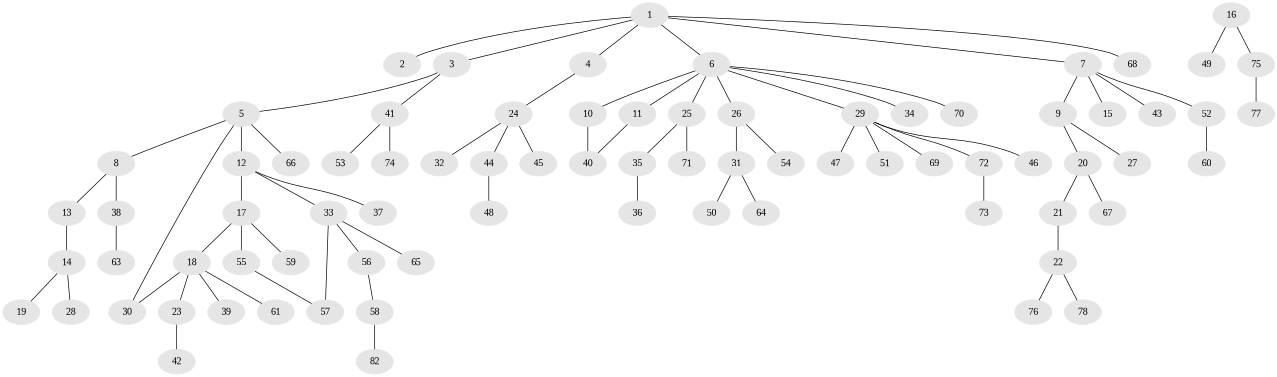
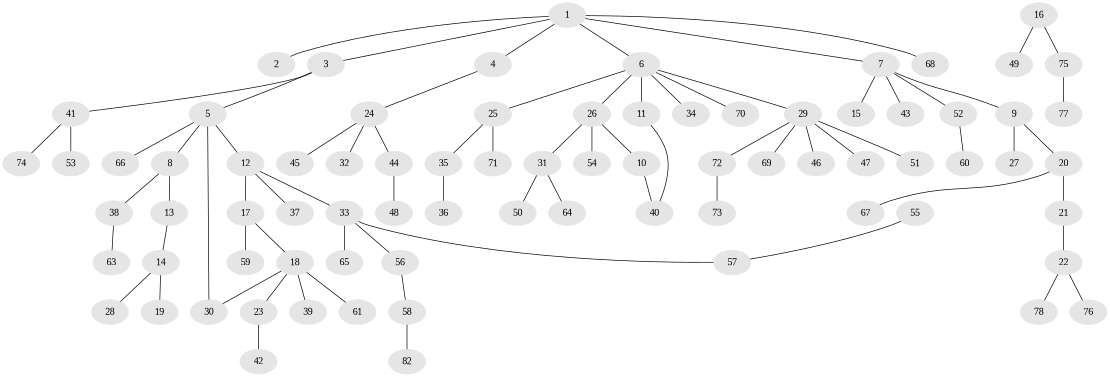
  graph {
    fontname="Liberation Serif"
    node [color=gray90 fontname="Liberation Serif" style=filled]
    edge [fontname="Liberation Serif"]
    1
    2
    3
    4
    6
    7
    68
    5
    41
    24
    10
    11
    25
    26
    29
    34
    70
    9
    15
    43
    52
    8
    12
    30
    66
    53
    74
    32
    44
    45
    13
    38
    17
    33
    37
    40
    35
    71
    31
    54
    47
    51
    69
    72
    46
    20
    27
    60
    14
    63
    21
    67
    16
    49
    75
    18
    55
    59
    56
    57
    65
    19
    28
    77
    23
    39
    61
    42
    22
    76
    78
    48
    36
    50
    64
    73
    58
    n78 [label=82]
    1 -- 2
    1 -- 3
    1 -- 4
    1 -- 6
    1 -- 7
    1 -- 68
    3 -- 5
    3 -- 41
    4 -- 24
-   6 -- 10
+   26 -- 10
    6 -- 11
    6 -- 25
    6 -- 26
    6 -- 29
    6 -- 34
    6 -- 70
    7 -- 9
    7 -- 15
    7 -- 43
    7 -- 52
    5 -- 8
    5 -- 12
    5 -- 30
    5 -- 66
    41 -- 53
    41 -- 74
    24 -- 32
    24 -- 44
    24 -- 45
    10 -- 40
    11 -- 40
    25 -- 35
    25 -- 71
    26 -- 31
    26 -- 54
    29 -- 47
    29 -- 51
    29 -- 69
    29 -- 72
    29 -- 46
    9 -- 20
    9 -- 27
    52 -- 60
    8 -- 13
    8 -- 38
    12 -- 17
    12 -- 33
    12 -- 37
    44 -- 48
    13 -- 14
    38 -- 63
    17 -- 18
-   17 -- 55
    17 -- 59
    33 -- 56
    33 -- 57
    33 -- 65
    35 -- 36
    31 -- 50
    31 -- 64
    72 -- 73
    20 -- 21
    20 -- 67
    14 -- 19
    14 -- 28
    21 -- 22
    16 -- 49
    16 -- 75
    75 -- 77
    18 -- 30
    18 -- 23
    18 -- 39
    18 -- 61
    55 -- 57
    56 -- 58
    23 -- 42
    22 -- 76
    22 -- 78
    58 -- n78
  }
